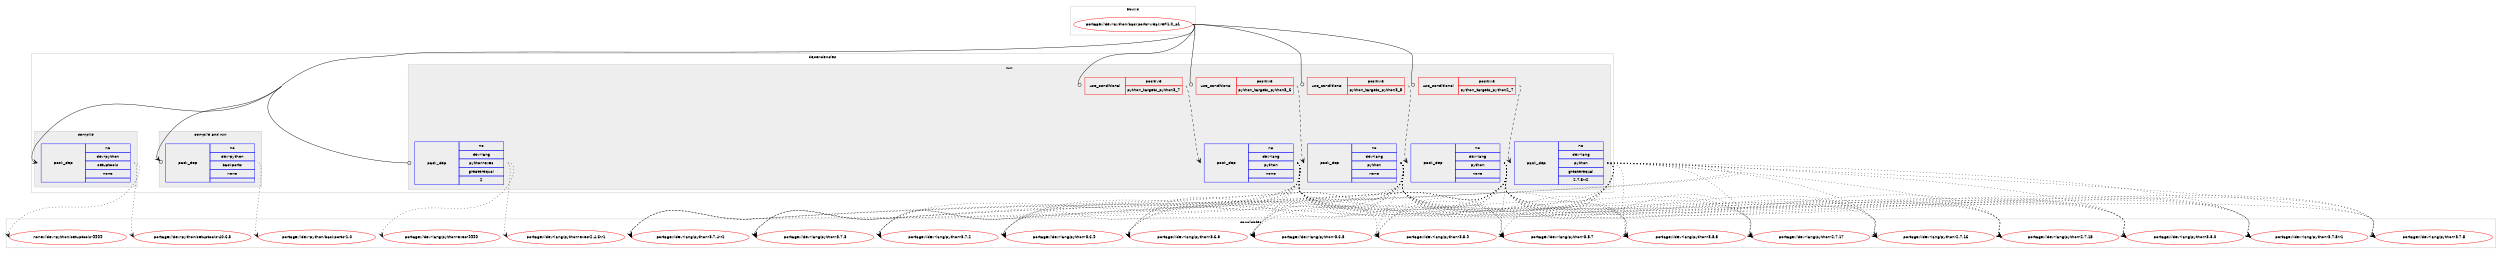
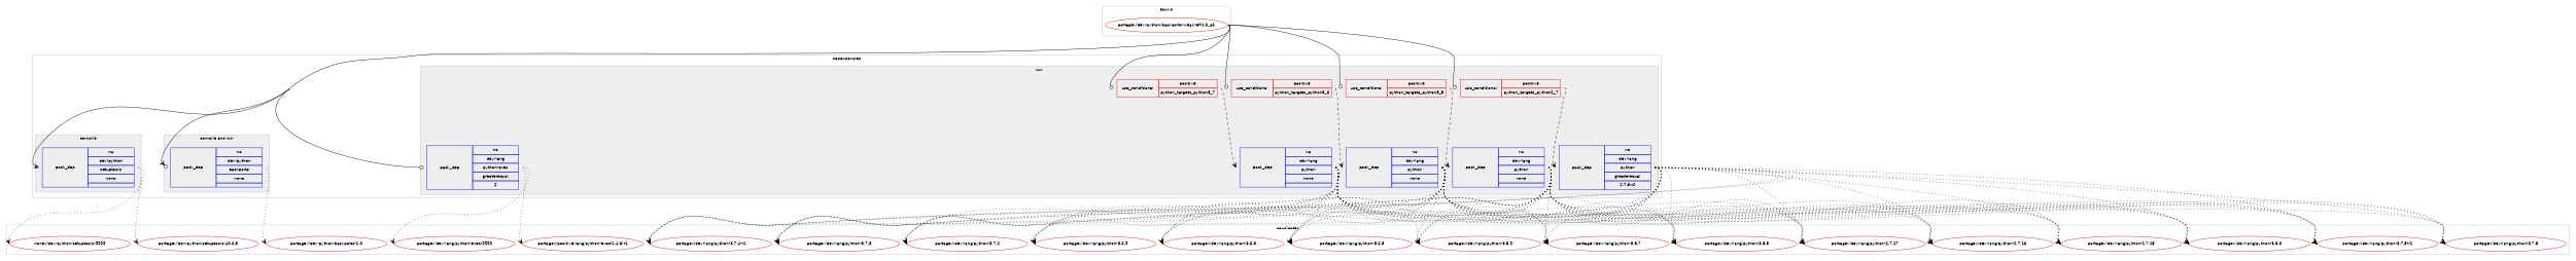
  digraph {
    compound=true
    concentrate=true
    fontname=Helvetica
    fontsize=10
    newrank=true
    rankdir=TB
    ranksep=1.5
    node [color=red fontname=Helvetica fontsize=10]
    edge [arrowhead=vee headport=w style=dotted tailport=e weight=100]
    n1 [label="portage://dev-python/backports-weakref-1.0_p1" width=4]
    n2 [color=blue label=<<TABLE BORDER="0" CELLBORDER="1" CELLSPACING="0" CELLPADDING="4" WIDTH="220"><TR><TD ROWSPAN="6" CELLPADDING="30">pack_dep</TD></TR><TR><TD WIDTH="110">no</TD></TR><TR><TD>dev-python</TD></TR><TR><TD>setuptools</TD></TR><TR><TD>none</TD></TR><TR><TD></TD></TR></TABLE>> shape=none]
    n3 [color=blue label=<<TABLE BORDER="0" CELLBORDER="1" CELLSPACING="0" CELLPADDING="4" WIDTH="220"><TR><TD ROWSPAN="6" CELLPADDING="30">pack_dep</TD></TR><TR><TD WIDTH="110">no</TD></TR><TR><TD>dev-python</TD></TR><TR><TD>backports</TD></TR><TR><TD>none</TD></TR><TR><TD></TD></TR></TABLE>> shape=none]
    n4 [color=blue label=<<TABLE BORDER="0" CELLBORDER="1" CELLSPACING="0" CELLPADDING="4" WIDTH="220"><TR><TD ROWSPAN="6" CELLPADDING="30">pack_dep</TD></TR><TR><TD WIDTH="110">no</TD></TR><TR><TD>dev-lang</TD></TR><TR><TD>python-exec</TD></TR><TR><TD>greaterequal</TD></TR><TR><TD>2</TD></TR></TABLE>> shape=none]
    n5 [color=blue label=<<TABLE BORDER="0" CELLBORDER="1" CELLSPACING="0" CELLPADDING="4" WIDTH="220"><TR><TD ROWSPAN="6" CELLPADDING="30">pack_dep</TD></TR><TR><TD WIDTH="110">no</TD></TR><TR><TD>dev-lang</TD></TR><TR><TD>python</TD></TR><TR><TD>greaterequal</TD></TR><TR><TD>2.7.5-r2</TD></TR></TABLE>> shape=none]
    n6 [label=<<TABLE BORDER="0" CELLBORDER="1" CELLSPACING="0" CELLPADDING="4"><TR><TD ROWSPAN="3" CELLPADDING="10">use_conditional</TD></TR><TR><TD>positive</TD></TR><TR><TD>python_targets_python2_7</TD></TR></TABLE>> shape=none]
    n7 [color=blue label=<<TABLE BORDER="0" CELLBORDER="1" CELLSPACING="0" CELLPADDING="4" WIDTH="220"><TR><TD ROWSPAN="6" CELLPADDING="30">pack_dep</TD></TR><TR><TD WIDTH="110">no</TD></TR><TR><TD>dev-lang</TD></TR><TR><TD>python</TD></TR><TR><TD>none</TD></TR><TR><TD></TD></TR></TABLE>> shape=none]
    n8 [label=<<TABLE BORDER="0" CELLBORDER="1" CELLSPACING="0" CELLPADDING="4"><TR><TD ROWSPAN="3" CELLPADDING="10">use_conditional</TD></TR><TR><TD>positive</TD></TR><TR><TD>python_targets_python3_5</TD></TR></TABLE>> shape=none]
    n9 [color=blue label=<<TABLE BORDER="0" CELLBORDER="1" CELLSPACING="0" CELLPADDING="4" WIDTH="220"><TR><TD ROWSPAN="6" CELLPADDING="30">pack_dep</TD></TR><TR><TD WIDTH="110">no</TD></TR><TR><TD>dev-lang</TD></TR><TR><TD>python</TD></TR><TR><TD>none</TD></TR><TR><TD></TD></TR></TABLE>> shape=none]
    n10 [label=<<TABLE BORDER="0" CELLBORDER="1" CELLSPACING="0" CELLPADDING="4"><TR><TD ROWSPAN="3" CELLPADDING="10">use_conditional</TD></TR><TR><TD>positive</TD></TR><TR><TD>python_targets_python3_6</TD></TR></TABLE>> shape=none]
    n11 [color=blue label=<<TABLE BORDER="0" CELLBORDER="1" CELLSPACING="0" CELLPADDING="4" WIDTH="220"><TR><TD ROWSPAN="6" CELLPADDING="30">pack_dep</TD></TR><TR><TD WIDTH="110">no</TD></TR><TR><TD>dev-lang</TD></TR><TR><TD>python</TD></TR><TR><TD>none</TD></TR><TR><TD></TD></TR></TABLE>> shape=none]
    n12 [label=<<TABLE BORDER="0" CELLBORDER="1" CELLSPACING="0" CELLPADDING="4"><TR><TD ROWSPAN="3" CELLPADDING="10">use_conditional</TD></TR><TR><TD>positive</TD></TR><TR><TD>python_targets_python3_7</TD></TR></TABLE>> shape=none]
    n13 [label="portage://dev-python/setuptools-40.6.3" width=4]
    n14 [label="none://dev-python/setuptools-9999" width=4]
    n15 [label="portage://dev-python/backports-1.0" width=4]
    n16 [label="portage://dev-lang/python-2.7.15" width=4]
    n17 [label="portage://dev-lang/python-2.7.16" width=4]
    n18 [label="portage://dev-lang/python-2.7.17" width=4]
    n19 [label="portage://dev-lang/python-3.5.5" width=4]
    n20 [label="portage://dev-lang/python-3.5.7" width=4]
    n21 [label="portage://dev-lang/python-3.5.9" width=4]
    n22 [label="portage://dev-lang/python-3.6.5" width=4]
    n23 [label="portage://dev-lang/python-3.6.8" width=4]
    n24 [label="portage://dev-lang/python-3.6.9" width=4]
    n25 [label="portage://dev-lang/python-3.7.2" width=4]
    n26 [label="portage://dev-lang/python-3.7.3" width=4]
    n27 [label="portage://dev-lang/python-3.7.4-r1" width=4]
    n28 [label="portage://dev-lang/python-3.7.5" width=4]
    n29 [label="portage://dev-lang/python-3.7.5-r1" width=4]
    n30 [label="portage://dev-lang/python-3.8.0" width=4]
-   n31 [label="portage://dev-lang/python-exec-2.4.6-r1" width=4]
+   n31 [label="portage://positive-lang/python-exec-2.4.6-r1" width=4]
    n32 [label="portage://dev-lang/python-exec-9999" width=4]
    subgraph cluster_1 {
      color=gray
      label=<<i>ebuild</i>>
      rank=same
      n1
    }
    subgraph cluster_2 {
      color=gray
      label=<<i>dependencies</i>>
      subgraph cluster_3 {
        color=gray
        fillcolor="#eeeeee"
        label=<<i>compile</i>>
        style=filled
        subgraph sub_4 {
          color=gray
          fillcolor="#eeeeee"
          label=<<i>compile</i>>
          style=filled
          n2
        }
      }
      subgraph cluster_5 {
        color=gray
        fillcolor="#eeeeee"
        label=<<i>compile and run</i>>
        style=filled
        subgraph sub_6 {
          color=gray
          fillcolor="#eeeeee"
          label=<<i>compile and run</i>>
          style=filled
          n3
        }
      }
      subgraph cluster_7 {
        color=gray
        fillcolor="#eeeeee"
        label=<<i>run</i>>
        style=filled
        subgraph sub_8 {
          color=gray
          fillcolor="#eeeeee"
          label=<<i>run</i>>
          style=filled
          n4
        }
        subgraph sub_9 {
          color=gray
          fillcolor="#eeeeee"
          label=<<i>run</i>>
          style=filled
          n6
          subgraph sub_10 {
            color=gray
            fillcolor="#eeeeee"
            label=<<i>run</i>>
            style=filled
            n5
          }
        }
        subgraph sub_11 {
          color=gray
          fillcolor="#eeeeee"
          label=<<i>run</i>>
          style=filled
          n8
          subgraph sub_12 {
            color=gray
            fillcolor="#eeeeee"
            label=<<i>run</i>>
            style=filled
            n7
          }
        }
        subgraph sub_13 {
          color=gray
          fillcolor="#eeeeee"
          label=<<i>run</i>>
          style=filled
          n10
          subgraph sub_14 {
            color=gray
            fillcolor="#eeeeee"
            label=<<i>run</i>>
            style=filled
            n9
          }
        }
        subgraph sub_15 {
          color=gray
          fillcolor="#eeeeee"
          label=<<i>run</i>>
          style=filled
          n12
          subgraph sub_16 {
            color=gray
            fillcolor="#eeeeee"
            label=<<i>run</i>>
            style=filled
            n11
          }
        }
      }
    }
    subgraph cluster_17 {
      color=gray
      label=<<i>candidates</i>>
      rank=same
      subgraph sub_18 {
        color=black
        label=<<i>candidates</i>>
        nodesep=1
        rank=same
        n13
        n14
      }
      subgraph sub_19 {
        color=black
        label=<<i>candidates</i>>
        nodesep=1
        rank=same
        n15
      }
      subgraph sub_20 {
        color=black
        label=<<i>candidates</i>>
        nodesep=1
        rank=same
        n16
        n17
        n18
        n19
        n20
        n21
        n22
        n23
        n24
        n25
        n26
        n27
        n28
        n29
        n30
      }
      subgraph sub_21 {
        color=black
        label=<<i>candidates</i>>
        nodesep=1
        rank=same
        n16
        n17
        n18
        n19
        n20
        n21
        n22
        n23
        n24
        n25
        n26
        n27
        n28
        n29
        n30
      }
      subgraph sub_22 {
        color=black
        label=<<i>candidates</i>>
        nodesep=1
        rank=same
        n16
        n17
        n18
        n19
        n20
        n21
        n22
        n23
        n24
        n25
        n26
        n27
        n28
        n29
        n30
      }
      subgraph sub_23 {
        color=black
        label=<<i>candidates</i>>
        nodesep=1
        rank=same
        n16
        n17
        n18
        n19
        n20
        n21
        n22
        n23
        n24
        n25
        n26
        n27
        n28
        n29
        n30
      }
      subgraph sub_24 {
        color=black
        label=<<i>candidates</i>>
        nodesep=1
        rank=same
        n31
        n32
      }
    }
    n1 -> n2 [style=solid weight=20]
    n1 -> n3 [arrowhead=odotvee style=solid weight=20]
    n1 -> n4 [arrowhead=odot style=solid weight=20]
    n1 -> n6 [arrowhead=odot style=solid weight=20]
    n1 -> n8 [arrowhead=odot style=solid weight=20]
    n1 -> n10 [arrowhead=odot style=solid weight=20]
    n1 -> n12 [arrowhead=odot style=solid weight=20]
    n2 -> n13
    n2 -> n14
    n3 -> n15
    n4 -> n31
    n4 -> n32
    n5 -> n16
    n5 -> n17
    n5 -> n18
    n5 -> n19
    n5 -> n20
    n5 -> n21
    n5 -> n22
    n5 -> n23
    n5 -> n24
    n5 -> n25
    n5 -> n26
    n5 -> n27
    n5 -> n28
    n5 -> n29
    n5 -> n30
    n6 -> n5 [style=dashed weight=20]
    n7 -> n16
    n7 -> n17
    n7 -> n18
    n7 -> n19
    n7 -> n20
    n7 -> n21
    n7 -> n22
    n7 -> n23
    n7 -> n24
    n7 -> n25
    n7 -> n26
    n7 -> n27
    n7 -> n28
    n7 -> n29
    n7 -> n30
    n8 -> n7 [style=dashed weight=20]
    n9 -> n16
    n9 -> n17
    n9 -> n18
    n9 -> n19
    n9 -> n20
    n9 -> n21
    n9 -> n22
    n9 -> n23
    n9 -> n24
    n9 -> n25
    n9 -> n26
    n9 -> n27
    n9 -> n28
    n9 -> n29
    n9 -> n30
    n10 -> n9 [style=dashed weight=20]
    n11 -> n16
    n11 -> n17
    n11 -> n18
    n11 -> n19
    n11 -> n20
    n11 -> n21
    n11 -> n22
    n11 -> n23
    n11 -> n24
    n11 -> n25
    n11 -> n26
    n11 -> n27
    n11 -> n28
    n11 -> n29
    n11 -> n30
    n12 -> n11 [style=dashed weight=20]
  }
